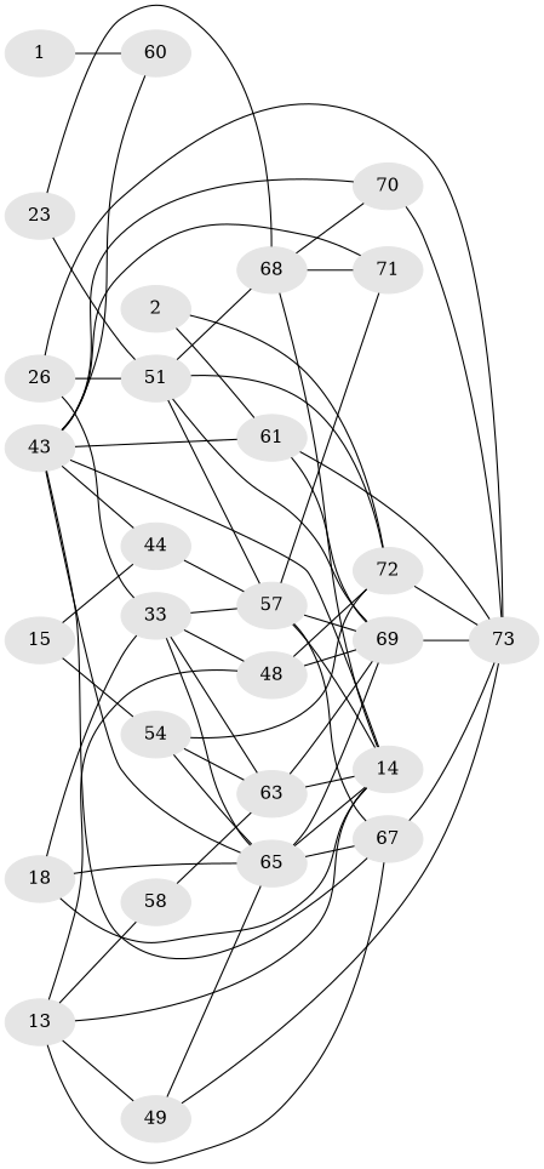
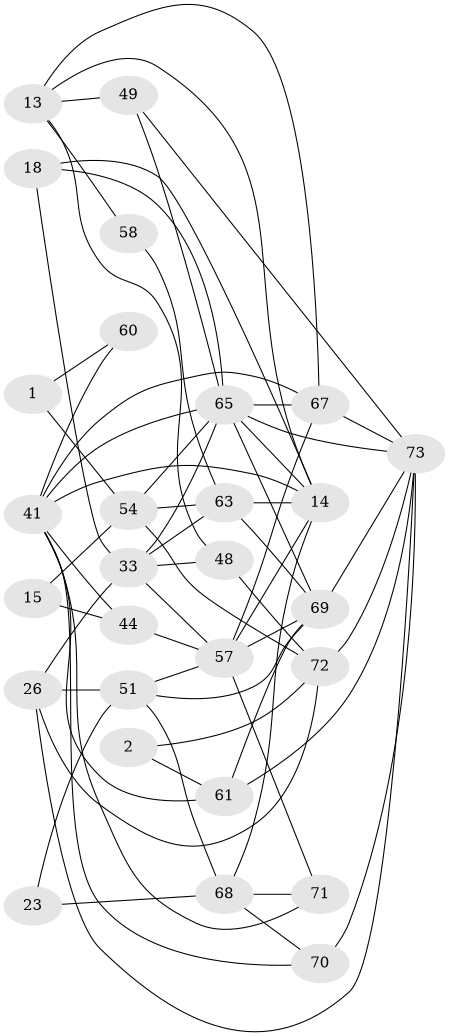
  graph {
    rankdir=LR
    node [color=gray90 style=filled]
    1
    54
    60
    72 [super="+31"]
    65 [super="+25+46"]
    63 [super="+3+23"]
    61 [super="+17"]
    69 [super="+4+36+47+64+66"]
    73 [super="+10+39"]
    2
    48 [super="+45"]
    13
    49 [super="+41"]
    58
    67 [super="+56+53"]
    n16 [label=14 super="+37+52"]
    15
    44
    57 [super="+24+42+38+40"]
    18 [super="+8+11"]
    33 [super="+9+27"]
    26 [super="+5"]
    51 [super="+14"]
    68 [super="+29"]
    n25 [label=23]
    70
    71
-   43 [super="+34"]
+   43 [super="+34" label=41]
+   1 -- 54
    1 -- 60
    54 -- 72
    54 -- 65 [weight=2]
    54 -- 63
    72 -- 73
    65 -- 69
+   65 -- 73 [weight=2]
    65 -- 67
    65 -- n16 [weight=2]
    63 -- 69 [weight=2]
    63 -- n16 [weight=2]
    61 -- 69 [weight=3]
    61 -- 73
    69 -- 73
    2 -- 72
    2 -- 61
    48 -- 72 [weight=2]
-   48 -- 69
    13 -- 48 [weight=2]
    13 -- 49
    13 -- 58
    13 -- 67
    13 -- n16
    49 -- 65
    49 -- 73 [weight=2]
    58 -- 63
    67 -- 73 [weight=2]
    15 -- 54
    15 -- 44
    44 -- 57
    57 -- 69 [weight=2]
    57 -- 67 [weight=3]
    57 -- n16 [weight=5]
    57 -- 71
    18 -- 65
    18 -- n16 [weight=3]
    18 -- 33 [weight=2]
    33 -- 65 [weight=3]
    33 -- 63
    33 -- 48 [weight=2]
    33 -- 57
    26 -- 73
    26 -- 33 [weight=2]
    26 -- 51 [weight=2]
-   51 -- 72
+   26 -- 72
    51 -- 69
    51 -- 57 [weight=2]
    51 -- 68 [weight=2]
    68 -- n16
    68 -- 70
    68 -- 71
    n25 -- 51
    n25 -- 68
    70 -- 73
    43 -- 60 [weight=2]
    43 -- 65
    43 -- 61 [weight=2]
    43 -- 67 [weight=2]
    43 -- n16
    43 -- 44
    43 -- 70 [weight=2]
    43 -- 71
  }
